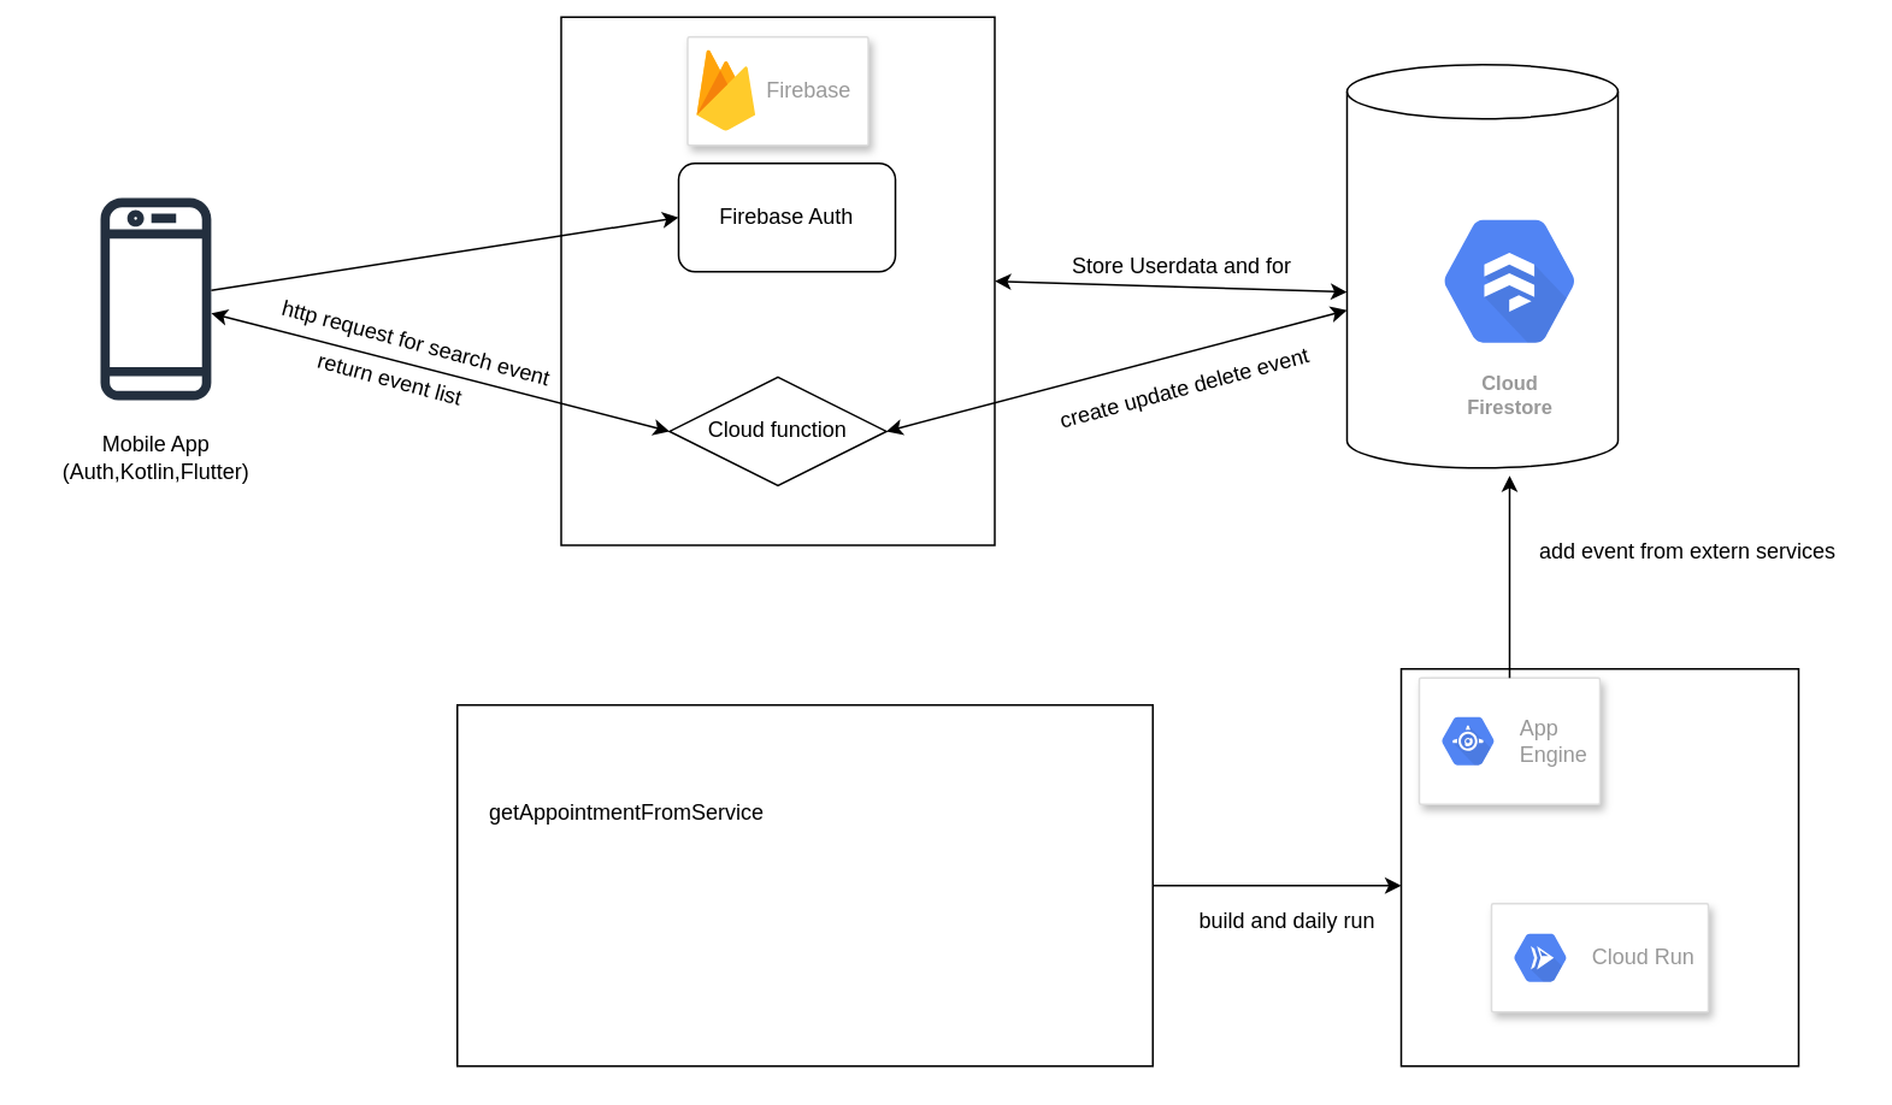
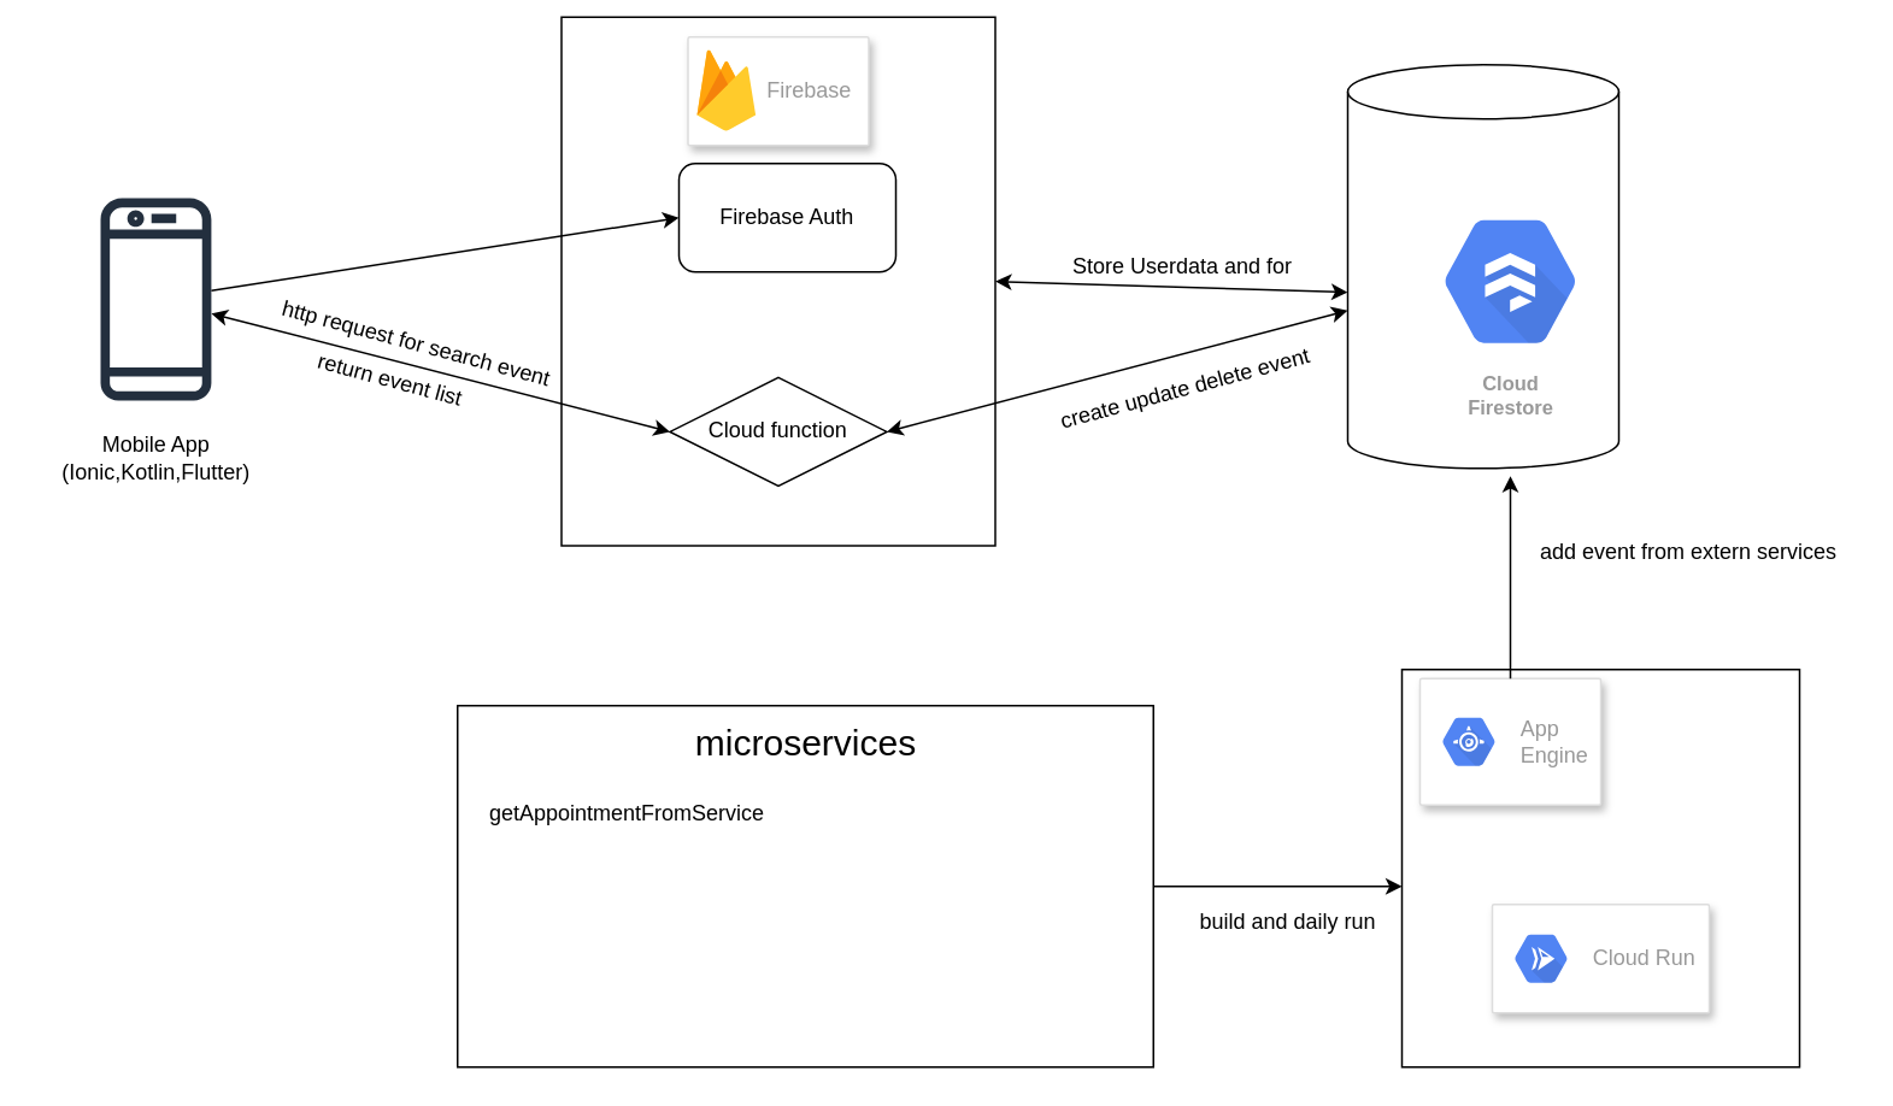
  <mxCell id="0" />
  <mxCell id="1" parent="0" />
  <mxCell id="2" value="" style="outlineConnect=0;fontColor=#232F3E;gradientColor=none;fillColor=#232F3E;strokeColor=none;dashed=0;verticalLabelPosition=bottom;verticalAlign=top;align=center;html=1;fontSize=12;fontStyle=0;aspect=fixed;pointerEvents=1;shape=mxgraph.aws4.mobile_client;" vertex="1" parent="1"><mxGeometry x="55" y="106.88" width="61.27" height="116.56" as="geometry" /></mxCell>
- <mxCell id="3" value="Mobile App (Auth,Kotlin,Flutter)" style="text;html=1;strokeColor=none;fillColor=none;align=center;verticalAlign=middle;whiteSpace=wrap;rounded=0;" vertex="1" parent="1"><mxGeometry x="20.63" y="238.44" width="130" height="30" as="geometry" /></mxCell>
+ <mxCell id="3" value="Mobile App (Ionic,Kotlin,Flutter)" style="text;html=1;strokeColor=none;fillColor=none;align=center;verticalAlign=middle;whiteSpace=wrap;rounded=0;" vertex="1" parent="1"><mxGeometry x="20.63" y="238.44" width="130" height="30" as="geometry" /></mxCell>
  <mxCell id="4" value="" style="rounded=0;whiteSpace=wrap;html=1;rotation=-90;" vertex="1" parent="1"><mxGeometry x="283.75" y="35.25" width="292.5" height="240" as="geometry" /></mxCell>
  <mxCell id="5" value="" style="strokeColor=#dddddd;shadow=1;strokeWidth=1;rounded=1;absoluteArcSize=1;arcSize=2;" vertex="1" parent="1"><mxGeometry x="380" y="20" width="100" height="60" as="geometry" /></mxCell>
  <mxCell id="6" value="Firebase" style="dashed=0;connectable=0;html=1;fillColor=#5184F3;strokeColor=none;shape=mxgraph.gcp2.firebase;part=1;labelPosition=right;verticalLabelPosition=middle;align=left;verticalAlign=middle;spacingLeft=5;fontColor=#999999;fontSize=12;" vertex="1" parent="5"><mxGeometry width="32.4" height="45" relative="1" as="geometry"><mxPoint x="5" y="7" as="offset" /></mxGeometry></mxCell>
  <mxCell id="7" value="Firebase Auth" style="whiteSpace=wrap;html=1;rounded=1;" vertex="1" parent="1"><mxGeometry x="375" y="90" width="120" height="60" as="geometry" /></mxCell>
  <mxCell id="8" value="Cloud function" style="rhombus;whiteSpace=wrap;html=1;" vertex="1" parent="1"><mxGeometry x="370" y="208.44" width="120" height="60" as="geometry" /></mxCell>
  <mxCell id="9" value="" style="endArrow=classic;html=1;entryX=0;entryY=0.5;entryDx=0;entryDy=0;" edge="1" parent="1" source="2" target="7"><mxGeometry width="50" height="50" relative="1" as="geometry"><mxPoint x="465" y="380" as="sourcePoint" /><mxPoint x="515" y="330" as="targetPoint" /></mxGeometry></mxCell>
  <mxCell id="10" value="" style="shape=cylinder2;whiteSpace=wrap;html=1;boundedLbl=1;backgroundOutline=1;size=15;" vertex="1" parent="1"><mxGeometry x="745" y="35.25" width="150" height="223.44" as="geometry" /></mxCell>
  <mxCell id="11" value="Cloud&#10;Firestore" style="html=1;fillColor=#5184F3;strokeColor=none;verticalAlign=top;labelPosition=center;verticalLabelPosition=bottom;align=center;spacingTop=-6;fontSize=11;fontStyle=1;fontColor=#999999;shape=mxgraph.gcp2.hexIcon;prIcon=cloud_firestore" vertex="1" parent="1"><mxGeometry x="780" y="105.25" width="110" height="100" as="geometry" /></mxCell>
  <mxCell id="12" value="Store Userdata and for&amp;nbsp;" style="text;html=1;align=center;verticalAlign=middle;resizable=0;points=[];autosize=1;" vertex="1" parent="1"><mxGeometry x="575" y="136.97" width="160" height="20" as="geometry" /></mxCell>
  <mxCell id="13" value="" style="endArrow=classic;startArrow=classic;html=1;exitX=0.5;exitY=1;exitDx=0;exitDy=0;entryX=0;entryY=0.564;entryDx=0;entryDy=0;entryPerimeter=0;" edge="1" parent="1" source="4" target="10"><mxGeometry width="50" height="50" relative="1" as="geometry"><mxPoint x="465" y="380" as="sourcePoint" /><mxPoint x="745" y="190" as="targetPoint" /></mxGeometry></mxCell>
  <mxCell id="14" value="" style="endArrow=classic;startArrow=classic;html=1;exitX=1;exitY=0.5;exitDx=0;exitDy=0;entryX=0;entryY=0.609;entryDx=0;entryDy=0;entryPerimeter=0;" edge="1" parent="1" source="8" target="10"><mxGeometry width="50" height="50" relative="1" as="geometry"><mxPoint x="465" y="380" as="sourcePoint" /><mxPoint x="735" y="250" as="targetPoint" /></mxGeometry></mxCell>
  <mxCell id="15" value="create update delete event" style="text;html=1;align=center;verticalAlign=middle;resizable=0;points=[];autosize=1;rotation=-15;" vertex="1" parent="1"><mxGeometry x="575" y="205.25" width="160" height="20" as="geometry" /></mxCell>
  <mxCell id="16" value="http request for search event" style="text;html=1;strokeColor=none;fillColor=none;align=center;verticalAlign=middle;whiteSpace=wrap;rounded=0;rotation=15;" vertex="1" parent="1"><mxGeometry x="135" y="180" width="190" height="20" as="geometry" /></mxCell>
  <mxCell id="17" value="" style="rounded=0;whiteSpace=wrap;html=1;" vertex="1" parent="1"><mxGeometry x="252.5" y="390" width="385" height="200" as="geometry" /></mxCell>
+ <mxCell id="18" value="&lt;font style=&quot;font-size: 20px&quot;&gt;microservices&lt;/font&gt;" style="text;html=1;align=center;verticalAlign=middle;resizable=0;points=[];autosize=1;" vertex="1" parent="1"><mxGeometry x="375" y="400" width="140" height="20" as="geometry" /></mxCell>
  <mxCell id="19" value="" style="shape=image;html=1;verticalAlign=top;verticalLabelPosition=bottom;labelBackgroundColor=#ffffff;imageAspect=0;aspect=fixed;image=https://cdn3.iconfinder.com/data/icons/google-suits-1/32/1_google_search_logo_engine_service_suits-128.png" vertex="1" parent="1"><mxGeometry x="432.5" y="435" width="30" height="30" as="geometry" /></mxCell>
  <mxCell id="20" value="" style="shape=image;html=1;verticalAlign=top;verticalLabelPosition=bottom;labelBackgroundColor=#ffffff;imageAspect=0;aspect=fixed;image=https://cdn0.iconfinder.com/data/icons/global-top-brands/430/yahoo-logo-128.png" vertex="1" parent="1"><mxGeometry x="480" y="437.5" width="25" height="25" as="geometry" /></mxCell>
  <mxCell id="21" value="getAppointmentFromService" style="text;html=1;strokeColor=none;fillColor=none;align=center;verticalAlign=middle;whiteSpace=wrap;rounded=0;" vertex="1" parent="1"><mxGeometry x="203" y="440" width="287" height="20" as="geometry" /></mxCell>
  <mxCell id="22" value="build and daily run&amp;nbsp;&amp;nbsp;" style="text;html=1;align=center;verticalAlign=middle;resizable=0;points=[];autosize=1;" vertex="1" parent="1"><mxGeometry x="655" y="500" width="120" height="20" as="geometry" /></mxCell>
  <mxCell id="23" value="" style="whiteSpace=wrap;html=1;aspect=fixed;" vertex="1" parent="1"><mxGeometry x="775" y="370" width="220" height="220" as="geometry" /></mxCell>
  <mxCell id="24" value="" style="strokeColor=#dddddd;shadow=1;strokeWidth=1;rounded=1;absoluteArcSize=1;arcSize=2;" vertex="1" parent="1"><mxGeometry x="785" y="375" width="100" height="70" as="geometry" /></mxCell>
  <mxCell id="25" value="App&#10;Engine" style="dashed=0;connectable=0;html=1;fillColor=#5184F3;strokeColor=none;shape=mxgraph.gcp2.hexIcon;prIcon=app_engine;part=1;labelPosition=right;verticalLabelPosition=middle;align=left;verticalAlign=middle;spacingLeft=5;fontColor=#999999;fontSize=12;" vertex="1" parent="24"><mxGeometry y="0.5" width="44" height="39" relative="1" as="geometry"><mxPoint x="5" y="-19.5" as="offset" /></mxGeometry></mxCell>
  <mxCell id="26" value="" style="strokeColor=#dddddd;shadow=1;strokeWidth=1;rounded=1;absoluteArcSize=1;arcSize=2;" vertex="1" parent="1"><mxGeometry x="825" y="500" width="120" height="60" as="geometry" /></mxCell>
  <mxCell id="27" value="Cloud Run" style="dashed=0;connectable=0;html=1;fillColor=#5184F3;strokeColor=none;shape=mxgraph.gcp2.hexIcon;prIcon=cloud_run;part=1;labelPosition=right;verticalLabelPosition=middle;align=left;verticalAlign=middle;spacingLeft=5;fontColor=#999999;fontSize=12;" vertex="1" parent="26"><mxGeometry y="0.5" width="44" height="39" relative="1" as="geometry"><mxPoint x="5" y="-19.5" as="offset" /></mxGeometry></mxCell>
  <mxCell id="28" value="" style="endArrow=classic;html=1;exitX=1;exitY=0.5;exitDx=0;exitDy=0;" edge="1" parent="1" source="17"><mxGeometry width="50" height="50" relative="1" as="geometry"><mxPoint x="455" y="400" as="sourcePoint" /><mxPoint x="775" y="490" as="targetPoint" /></mxGeometry></mxCell>
  <mxCell id="29" value="" style="endArrow=classic;startArrow=classic;html=1;exitX=0;exitY=0.5;exitDx=0;exitDy=0;" edge="1" parent="1" source="8" target="2"><mxGeometry width="50" height="50" relative="1" as="geometry"><mxPoint x="455" y="400" as="sourcePoint" /><mxPoint x="505" y="350" as="targetPoint" /></mxGeometry></mxCell>
  <mxCell id="30" value="" style="endArrow=classic;html=1;exitX=0.5;exitY=0;exitDx=0;exitDy=0;entryX=0.6;entryY=1.019;entryDx=0;entryDy=0;entryPerimeter=0;" edge="1" parent="1" source="24" target="10"><mxGeometry width="50" height="50" relative="1" as="geometry"><mxPoint x="455" y="400" as="sourcePoint" /><mxPoint x="505" y="350" as="targetPoint" /></mxGeometry></mxCell>
  <mxCell id="31" value="add event from extern services&amp;nbsp;" style="text;html=1;align=center;verticalAlign=middle;resizable=0;points=[];autosize=1;" vertex="1" parent="1"><mxGeometry x="845" y="295" width="180" height="20" as="geometry" /></mxCell>
  <mxCell id="32" value="return event list" style="text;html=1;align=center;verticalAlign=middle;resizable=0;points=[];autosize=1;rotation=15;" vertex="1" parent="1"><mxGeometry x="165" y="200" width="100" height="20" as="geometry" /></mxCell>
